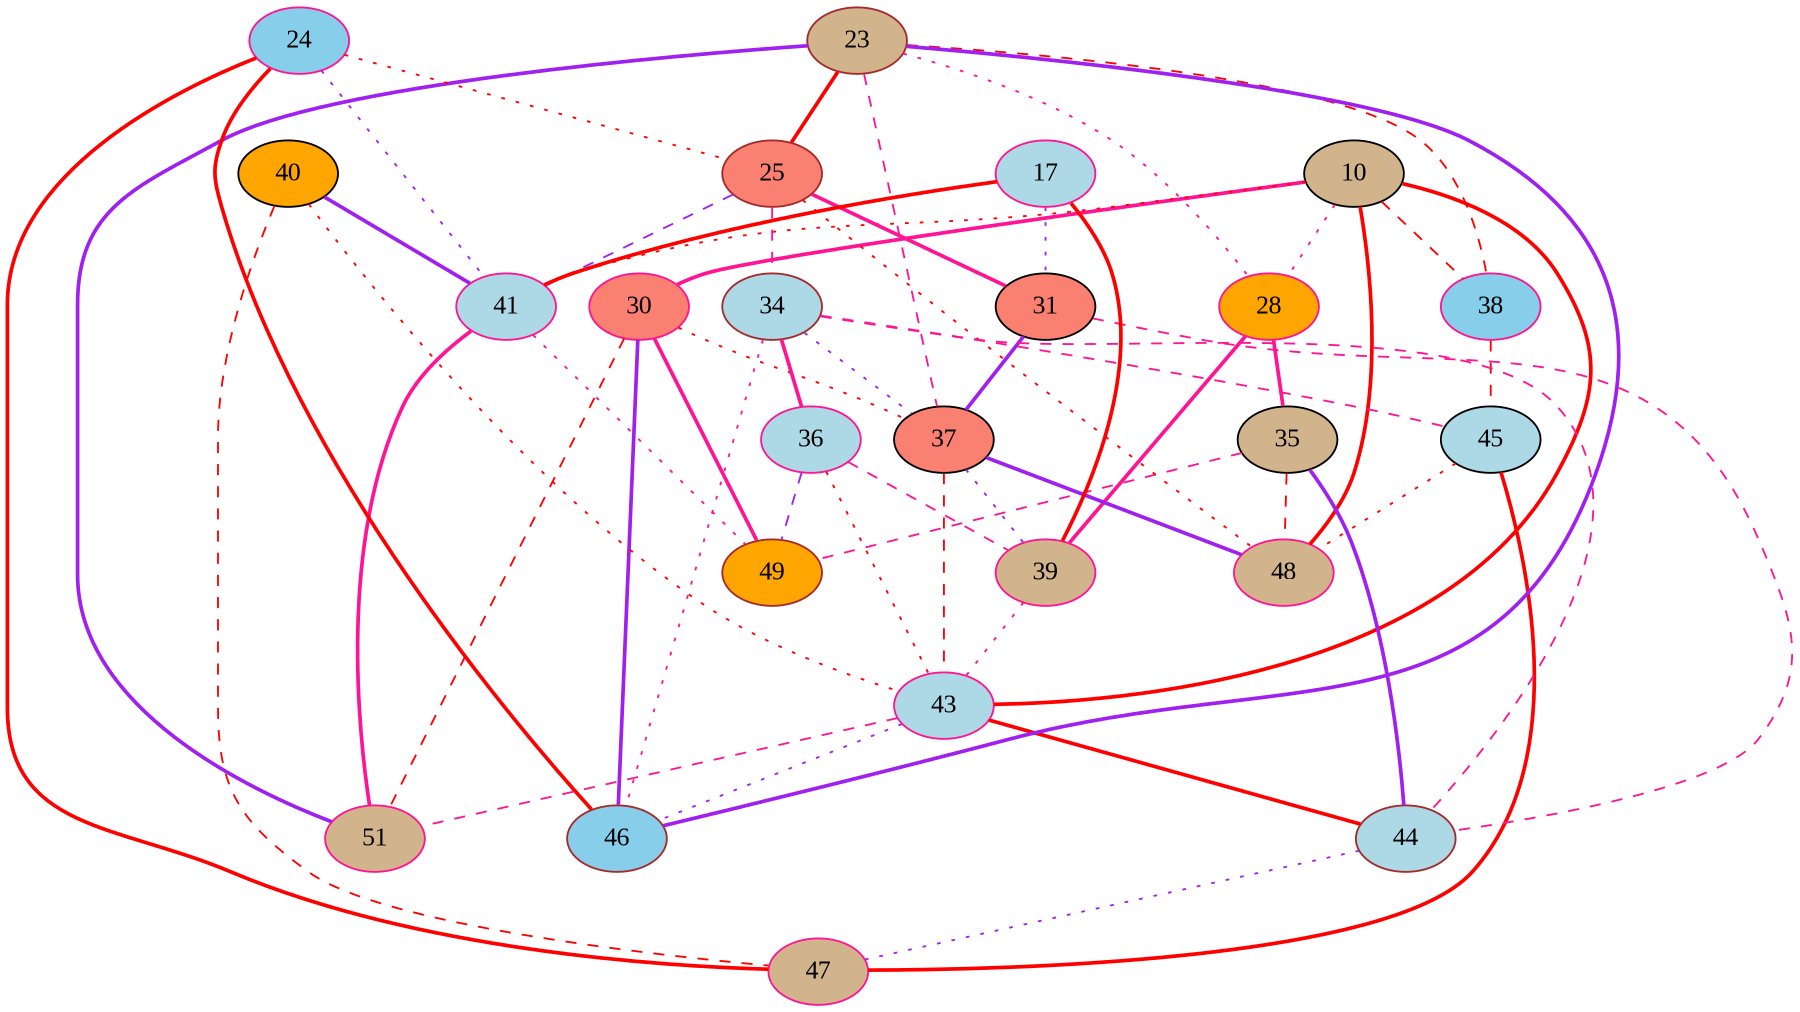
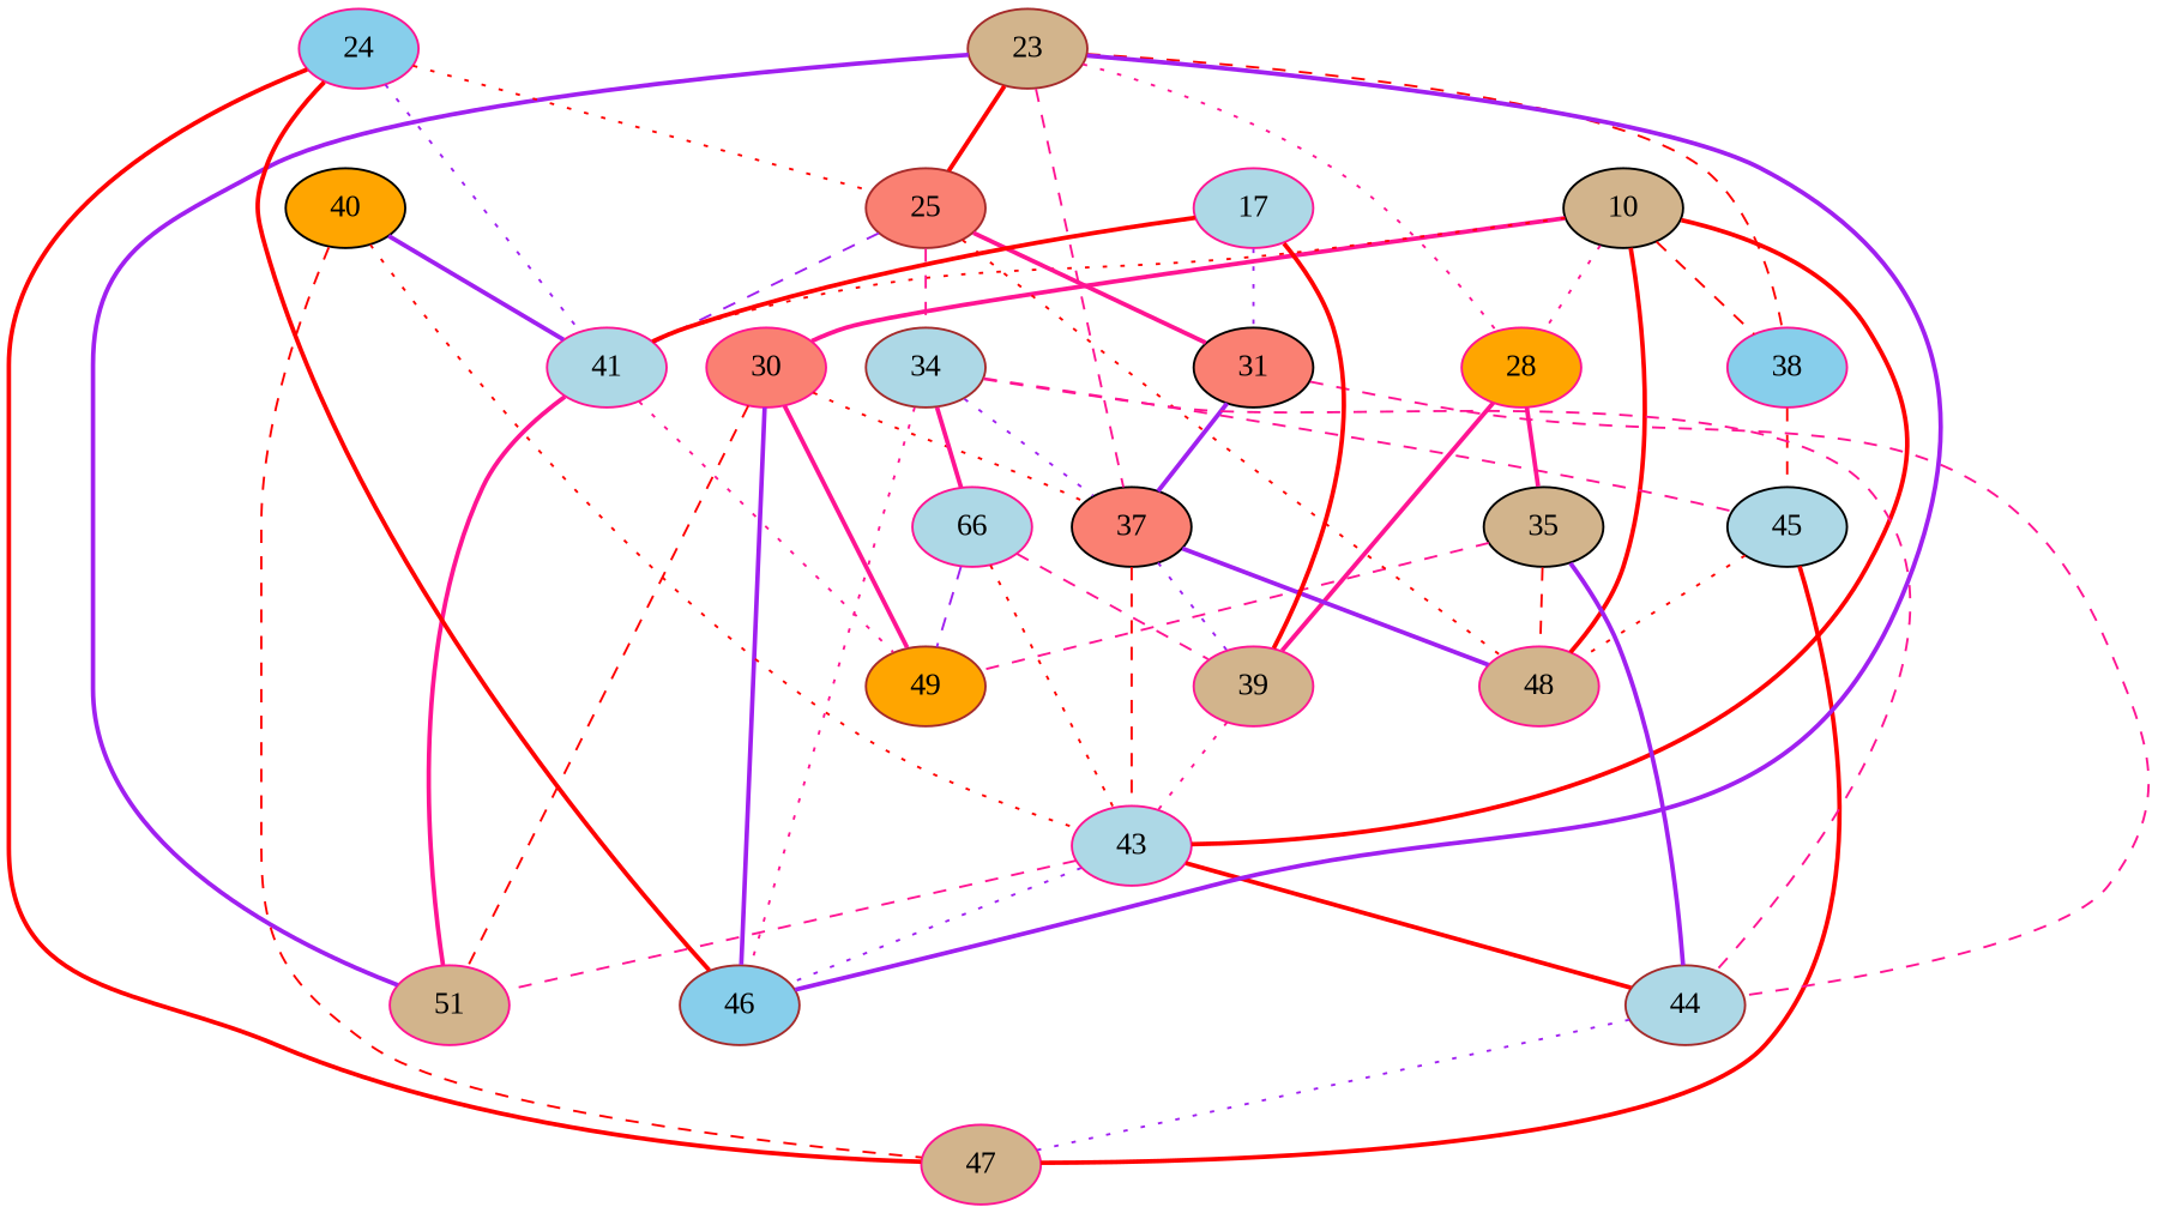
  graph {
    fontname="Liberation Serif"
    node [color=deeppink fillcolor=tan fontname="Liberation Serif" style=filled]
    edge [color=red fontname="Liberation Serif" style=bold]
    10 [color=black super="+3+8"]
    28 [fillcolor=orange]
    30 [fillcolor=salmon super="+29"]
    38 [fillcolor=skyblue]
    41 [fillcolor=lightblue super="+12"]
    43 [fillcolor=lightblue super="+20+42"]
    48 [super="+9"]
    39 [super="+33"]
    35 [color=black]
    37 [color=black fillcolor=salmon super="+32"]
    46 [color=brown fillcolor=skyblue super="+26"]
    51 [super="+50"]
    49 [color=brown fillcolor=orange]
    45 [color=black fillcolor=lightblue]
    44 [color=brown fillcolor=lightblue super="+18"]
    25 [color=brown fillcolor=salmon super="+6+21"]
    31 [color=black fillcolor=salmon super="+27+22"]
    34 [color=brown fillcolor=lightblue super="+2+14"]
    17 [fillcolor=lightblue]
    23 [color=brown super="+19"]
    24 [fillcolor=skyblue super="+1"]
    47
-   36 [fillcolor=lightblue]
+   36 [fillcolor=lightblue label=66]
    40 [color=black fillcolor=orange]
    10 -- 28 [color=deeppink style=dotted]
    10 -- 30 [color=deeppink]
    10 -- 38 [style=dashed]
    10 -- 41 [style=dotted weight=2]
    10 -- 43
    10 -- 48 [weight=2]
    28 -- 39 [color=deeppink]
    28 -- 35 [color=deeppink]
    30 -- 37 [style=dotted]
    30 -- 46 [color=purple]
    30 -- 51 [style=dashed weight=2]
    30 -- 49 [color=deeppink]
    38 -- 45 [style=dashed]
    41 -- 51 [color=deeppink]
    41 -- 49 [color=deeppink style=dotted]
    43 -- 46 [color=purple style=dotted]
    43 -- 51 [color=deeppink style=dashed]
    43 -- 44
    39 -- 43 [color=deeppink style=dotted weight=2]
    35 -- 48 [style=dashed]
    35 -- 49 [color=deeppink style=dashed]
    35 -- 44 [color=purple]
    37 -- 43 [style=dashed]
    37 -- 48 [color=purple]
    37 -- 39 [color=purple style=dotted]
    45 -- 48 [style=dotted]
    45 -- 47
    44 -- 47 [color=purple style=dotted]
    25 -- 41 [color=purple style=dashed]
    25 -- 48 [style=dotted]
    25 -- 31 [color=deeppink]
    25 -- 34 [color=deeppink style=dashed weight=2]
    31 -- 37 [color=purple weight=3]
    31 -- 44 [color=deeppink style=dashed weight=2]
    34 -- 37 [color=purple style=dotted weight=2]
    34 -- 46 [color=deeppink style=dotted]
    34 -- 45 [color=deeppink style=dashed]
    34 -- 44 [color=deeppink style=dashed]
    34 -- 36 [color=deeppink]
    17 -- 41
    17 -- 39
    17 -- 31 [color=purple style=dotted weight=2]
    23 -- 28 [color=deeppink style=dotted]
    23 -- 38 [style=dashed]
    23 -- 37 [color=deeppink style=dashed]
    23 -- 46 [color=purple]
    23 -- 51 [color=purple weight=2]
    23 -- 25 [weight=2]
    24 -- 41 [color=purple style=dotted]
    24 -- 46 [weight=2]
    24 -- 25 [style=dotted weight=2]
    24 -- 47
    36 -- 43 [style=dotted]
    36 -- 39 [color=deeppink style=dashed]
    36 -- 49 [color=purple style=dashed]
    40 -- 41 [color=purple]
    40 -- 43 [style=dotted]
    40 -- 47 [style=dashed]
  }
